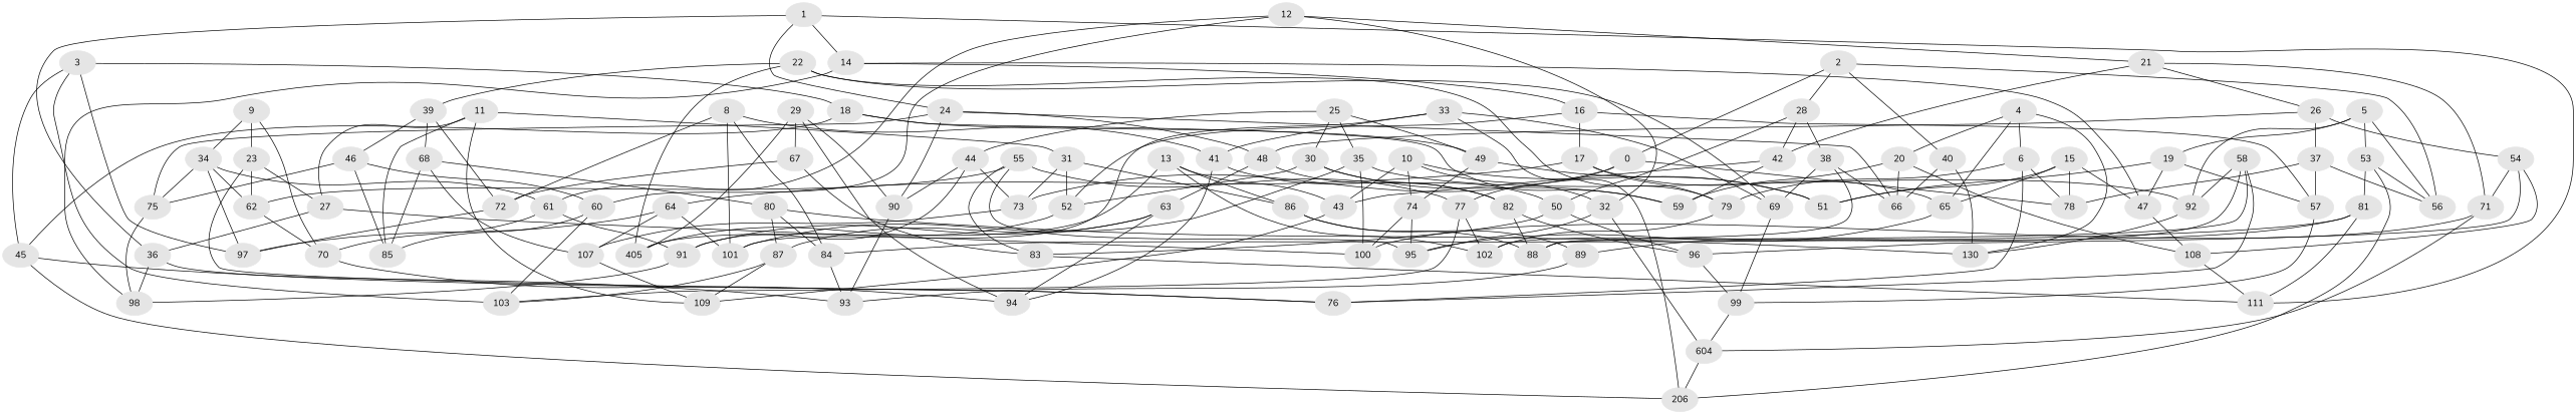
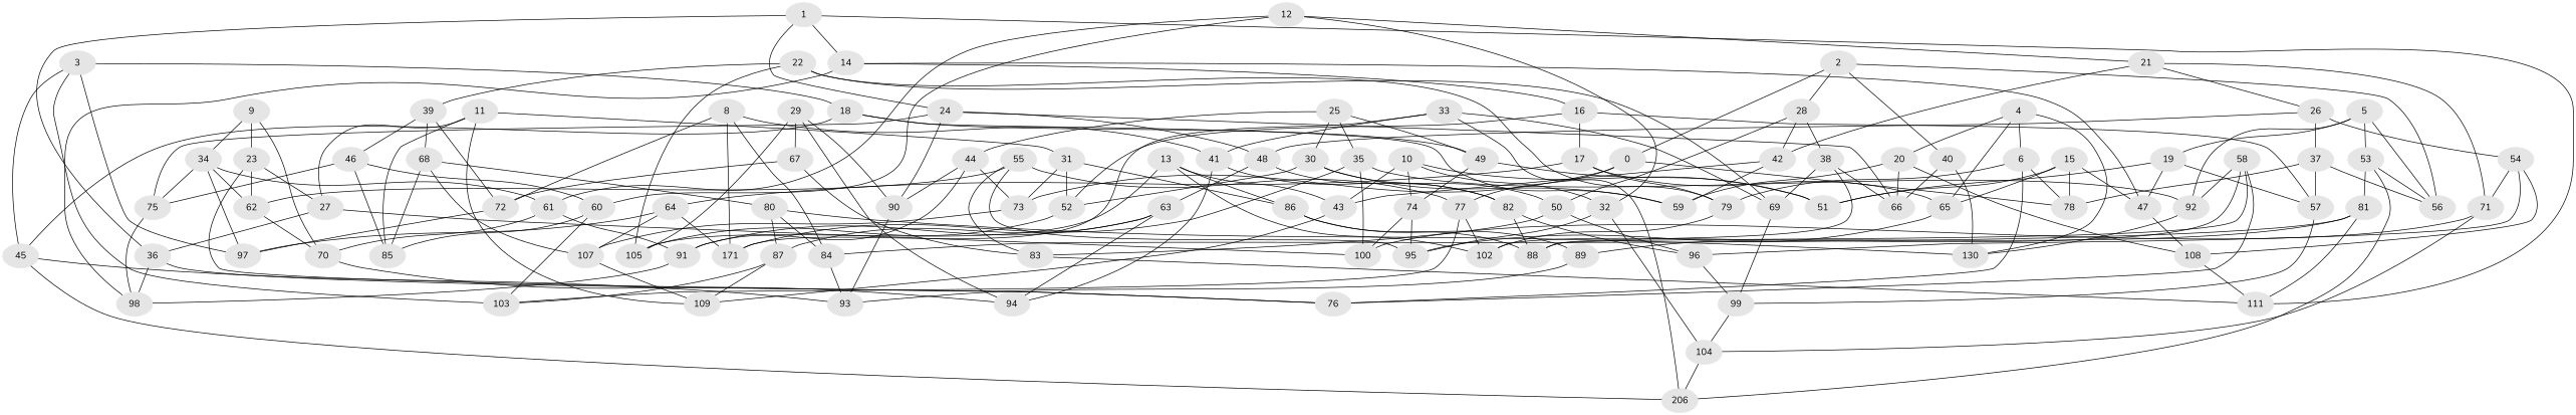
  graph {
    fontname=Nunito
    node [color=gray90 fontname=Nunito style=filled]
    edge [fontname=Nunito]
    1
    14
    36
    111
    24
    16
    47
    98
    76
    n10 [label=130]
    40
    66
    2
    n14 [label=0]
    28
    56
    78
    73
    77
    42
    38
    50
    3
    18
    45
    97
    103
    49
    59
    n30 [label=206]
    93
    4
    6
    20
    65
    79
    108
    95
    5
    19
    53
    92
    51
    57
    81
    102
    107
    8
    41
    72
    84
-   101
+   101 [label=171]
    94
    82
    9
    23
    34
    70
    27
    62
    61
    75
    10
    32
    43
    74
-   104 [label=604]
+   104
    109
    100
    11
    31
    85
    86
    52
    12
    21
    60
    26
    71
    91
    13
-   105 [label=405]
+   105
    88
    89
    17
    15
    64
    99
    48
    37
    54
    22
    39
    69
    46
    68
    90
    63
    25
    30
    35
    44
    96
    83
    29
    67
    33
    80
    87
    55
    58
    1 -- 14
    1 -- 36
    1 -- 111
    1 -- 24
    14 -- 16
    14 -- 47
    14 -- 98
    36 -- 98
    36 -- 76
    24 -- 66
    24 -- 75
    24 -- 48
    24 -- 90
    16 -- 57
    16 -- 52
    16 -- 17
    47 -- 108
    40 -- n10
    40 -- 66
    2 -- 40
    2 -- n14
    2 -- 28
    2 -- 56
    n14 -- 78
    n14 -- 73
    n14 -- 77
    28 -- 42
    28 -- 38
    28 -- 50
    73 -- 107
    77 -- 103
    77 -- 102
    42 -- 59
    42 -- 43
    38 -- 66
    38 -- 88
    38 -- 69
    50 -- 96
    50 -- 83
    3 -- 18
    3 -- 45
    3 -- 97
    3 -- 103
    18 -- 45
    18 -- 49
    18 -- 59
    45 -- n30
    45 -- 93
    49 -- 51
    49 -- 74
    4 -- n10
    4 -- 6
    4 -- 20
    4 -- 65
    6 -- 76
    6 -- 78
    6 -- 79
    20 -- 66
    20 -- 59
    20 -- 108
    65 -- 95
    79 -- 102
    108 -- 111
    5 -- 56
    5 -- 19
    5 -- 53
    5 -- 92
    19 -- 47
    19 -- 51
    19 -- 57
    53 -- 56
    53 -- n30
    53 -- 81
    92 -- n10
    57 -- 99
    81 -- 111
    81 -- 84
    81 -- 89
    107 -- 109
    8 -- 41
    8 -- 72
    8 -- 84
    8 -- 101
    41 -- 94
    41 -- 82
    72 -- 97
    84 -- 93
    82 -- 88
    82 -- 96
    9 -- 23
    9 -- 34
    9 -- 70
    23 -- 76
    23 -- 27
    23 -- 62
    34 -- 97
    34 -- 62
    34 -- 61
    34 -- 75
    70 -- 94
    27 -- 36
    27 -- 100
    62 -- 70
    61 -- 70
    61 -- 91
    75 -- 98
    10 -- 51
    10 -- 32
    10 -- 43
    10 -- 74
    32 -- 95
    32 -- 104
    43 -- 109
    74 -- 95
    74 -- 100
    104 -- n30
    11 -- 27
    11 -- 109
    11 -- 31
    11 -- 85
    31 -- 73
    31 -- 86
    31 -- 52
    86 -- 88
    86 -- 89
    52 -- 105
    12 -- 61
    12 -- 32
    12 -- 21
    12 -- 60
    21 -- 42
    21 -- 26
    21 -- 71
    60 -- 103
    60 -- 85
    26 -- 48
    26 -- 37
    26 -- 54
    71 -- 104
    71 -- 100
    91 -- 98
    13 -- 102
    13 -- 43
    13 -- 86
    13 -- 105
    89 -- 93
    17 -- 65
    17 -- 79
    17 -- 64
    15 -- 47
    15 -- 78
    15 -- 65
    15 -- 51
    64 -- 97
    64 -- 107
    64 -- 101
    99 -- 104
    48 -- 82
    48 -- 63
    37 -- 56
    37 -- 78
    37 -- 57
    54 -- 108
    54 -- 71
    54 -- 96
    22 -- 79
    22 -- 105
    22 -- 39
    22 -- 69
    39 -- 72
    39 -- 46
    39 -- 68
    69 -- 99
    46 -- 75
    46 -- 85
    46 -- 60
    68 -- 107
    68 -- 85
    68 -- 80
    90 -- 93
    63 -- 94
    63 -- 91
    63 -- 87
    25 -- 49
    25 -- 30
    25 -- 35
    25 -- 44
    30 -- 50
    30 -- 59
    30 -- 52
    35 -- 92
    35 -- 101
    35 -- 100
    44 -- 73
    44 -- 91
    44 -- 90
    96 -- 99
    83 -- 111
    29 -- 94
    29 -- 105
    29 -- 90
    29 -- 67
    67 -- 72
    67 -- 83
    33 -- n30
    33 -- 41
    33 -- 101
    33 -- 69
    80 -- n10
    80 -- 84
    80 -- 87
    87 -- 103
    87 -- 109
    55 -- 77
    55 -- 95
    55 -- 62
    55 -- 83
    58 -- 76
    58 -- 92
    58 -- 102
    58 -- 88
  }
